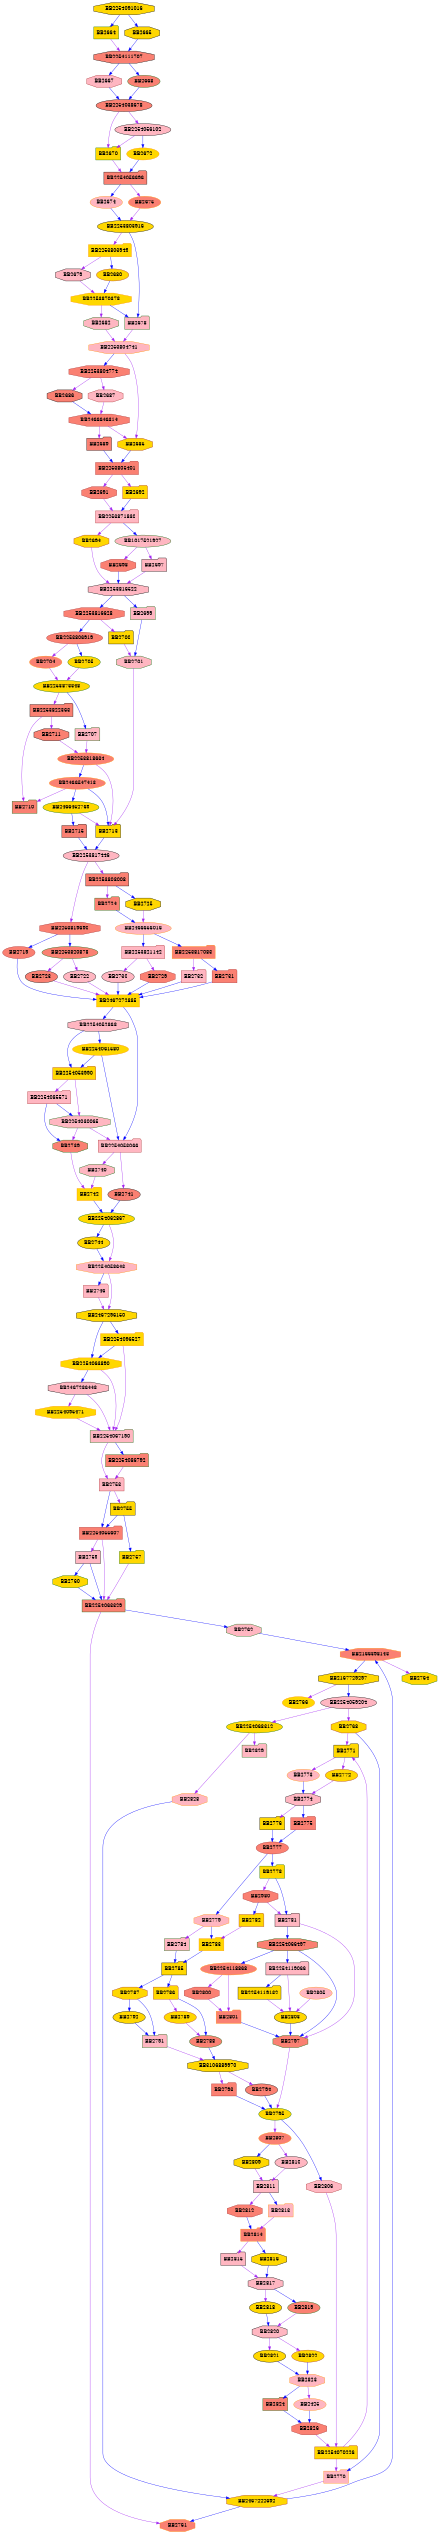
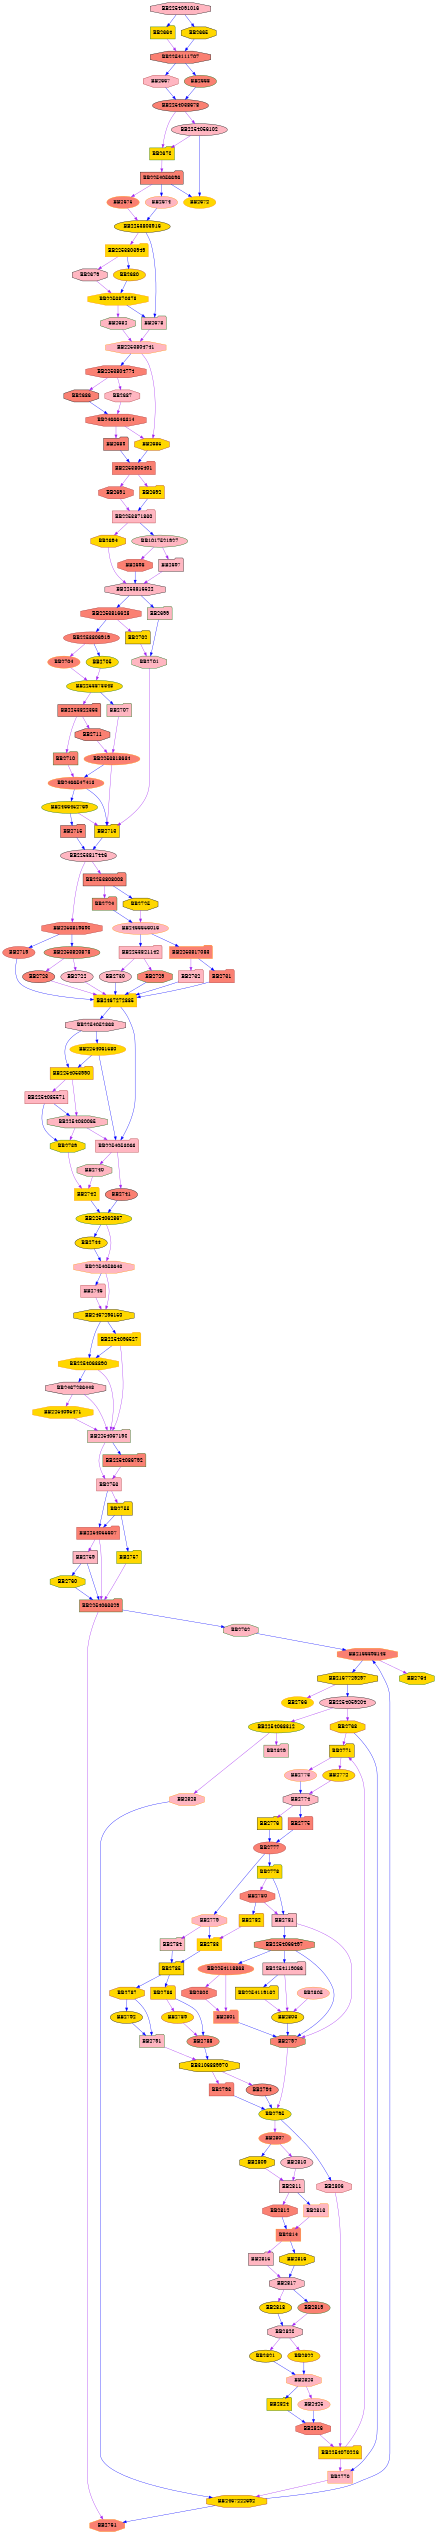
  digraph {
    node [color=black fillcolor=gold shape=folder style=filled]
    edge [color=purple]
-   BB2254091016 [shape=octagon]
+   BB2254091016 [fillcolor=lightpink shape=octagon]
    BB2664 [color=darkgreen]
    BB2665 [shape=octagon]
    BB2254111707 [fillcolor=salmon shape=octagon]
    BB2667 [color=brown fillcolor=lightpink shape=octagon]
    BB2668 [color=darkgreen fillcolor=salmon shape=ellipse]
    BB2254038678 [fillcolor=salmon shape=ellipse]
    BB2670 [color=darkgreen]
    BB2254056102 [fillcolor=lightpink shape=ellipse]
    BB2254056696 [fillcolor=salmon]
    BB2672 [color=darkorange shape=ellipse]
    BB2674 [color=darkorange fillcolor=lightpink shape=ellipse]
    BB2675 [color=darkorange fillcolor=salmon shape=ellipse]
    BB2253803916 [shape=ellipse]
    BB2253803949 [color=darkorange]
    BB2678 [color=darkgreen fillcolor=lightpink]
    BB2679 [fillcolor=lightpink shape=octagon]
    BB2680 [color=brown shape=ellipse]
    BB2253804741 [color=darkorange fillcolor=lightpink shape=octagon]
    BB2253870378 [color=darkorange shape=octagon]
    BB2253804774 [color=brown fillcolor=salmon shape=octagon]
    BB2685 [color=brown shape=octagon]
    BB2682 [color=darkgreen fillcolor=lightpink shape=octagon]
    BB2686 [fillcolor=salmon shape=octagon]
    BB2687 [color=brown fillcolor=lightpink shape=octagon]
    BB2253805401 [color=brown fillcolor=salmon]
    BB2466646314 [color=brown fillcolor=salmon shape=octagon]
    BB2691 [color=brown fillcolor=salmon shape=octagon]
    BB2692 [color=brown]
    BB2689 [fillcolor=salmon]
    BB2253871830 [color=brown fillcolor=lightpink]
    BB2694 [color=brown shape=octagon]
    BB1017521927 [color=darkgreen fillcolor=lightpink shape=ellipse]
    BB2253816522 [fillcolor=lightpink shape=octagon]
    BB2697 [fillcolor=lightpink]
    BB2698 [color=brown fillcolor=salmon shape=octagon]
    BB2699 [color=darkgreen fillcolor=lightpink]
    n38 [color=brown fillcolor=salmon label=BB2253816628 shape=octagon]
    BB2701 [color=darkgreen fillcolor=lightpink shape=octagon]
-   BB2702 [label=BB2700]
+   BB2702
    BB2253806919 [color=brown fillcolor=salmon shape=ellipse]
    BB2713
    BB2704 [color=darkorange fillcolor=salmon shape=ellipse]
    BB2705 [color=darkgreen shape=ellipse]
    BB2253817446 [fillcolor=lightpink shape=ellipse]
    BB2253873348 [color=darkgreen shape=ellipse]
    BB2707 [color=darkgreen fillcolor=lightpink]
    BB2253822363 [fillcolor=salmon]
    BB2253818634 [color=darkorange fillcolor=salmon shape=ellipse]
    BB2710 [color=darkgreen fillcolor=salmon]
    BB2711 [fillcolor=salmon shape=octagon]
    BB2466547413 [color=darkorange fillcolor=salmon shape=ellipse]
    BB2466452769 [color=darkgreen shape=ellipse]
    BB2715 [fillcolor=salmon]
    BB2253819690 [color=brown fillcolor=salmon shape=octagon]
    BB2253808008 [fillcolor=salmon]
    BB2719 [color=brown fillcolor=salmon shape=ellipse]
    BB2253820878 [color=darkgreen fillcolor=salmon shape=ellipse]
    BB2724 [color=darkgreen fillcolor=salmon]
    BB2725 [shape=octagon]
    BB2467272885 [color=darkorange]
    BB2722 [fillcolor=lightpink shape=ellipse]
    BB2723 [fillcolor=salmon shape=ellipse]
    BB2466656016 [color=darkorange fillcolor=lightpink shape=ellipse]
    BB2254052868 [fillcolor=lightpink shape=octagon]
    BB2254053066 [color=brown fillcolor=lightpink]
    BB2254061580 [color=darkorange shape=ellipse]
    BB2254053990 [color=brown]
    BB2740 [color=darkgreen fillcolor=lightpink shape=octagon]
    BB2741 [fillcolor=salmon shape=ellipse]
    BB2253821142 [color=brown fillcolor=lightpink]
    BB2253817083 [color=darkorange fillcolor=salmon]
-   BB2729 [color=brown fillcolor=salmon shape=octagon]
+   BB2729 [color=darkgreen fillcolor=salmon shape=octagon]
    BB2730 [fillcolor=lightpink shape=ellipse]
    BB2731 [color=brown fillcolor=salmon]
    BB2732 [color=brown fillcolor=lightpink]
    BB2254030065 [color=darkgreen fillcolor=lightpink shape=octagon]
    BB2254085571 [color=brown fillcolor=lightpink]
    BB2742 [color=darkorange]
    BB2254062867 [color=darkgreen shape=ellipse]
-   BB2739 [color=darkgreen fillcolor=salmon shape=octagon]
+   BB2739 [color=darkgreen shape=octagon]
    BB2744 [shape=ellipse]
    BB2254058643 [color=darkorange fillcolor=lightpink shape=octagon]
    BB2746 [color=brown fillcolor=lightpink]
    BB2467296150 [shape=octagon]
    BB2254096527 [color=darkorange]
    BB2254063890 [color=darkorange shape=octagon]
    BB2254067190 [color=darkgreen fillcolor=lightpink]
    BB2467286448 [fillcolor=lightpink shape=octagon]
    BB2753 [color=brown fillcolor=lightpink]
    BB2254086792 [color=darkgreen fillcolor=salmon]
    BB2254095471 [color=darkorange shape=octagon]
    BB2755
    BB2254055607 [color=brown fillcolor=salmon]
    BB2757 [color=darkgreen]
    BB2254063329 [color=darkgreen fillcolor=salmon]
    BB2759 [fillcolor=lightpink]
    BB2761 [color=darkorange fillcolor=salmon shape=octagon]
    BB2762 [color=darkgreen fillcolor=lightpink shape=octagon]
    BB2760 [color=darkgreen shape=octagon]
    BB2166398143 [color=darkorange fillcolor=salmon shape=octagon]
    BB2764 [color=darkgreen shape=octagon]
    BB2167729297 [shape=octagon]
    BB2766 [color=darkorange shape=ellipse]
    BB2254059204 [fillcolor=lightpink shape=ellipse]
    BB2768 [color=brown shape=octagon]
    BB2254068312 [color=darkgreen shape=ellipse]
    BB2770 [color=darkorange fillcolor=lightpink]
    BB2771
    BB2828 [color=darkorange fillcolor=lightpink shape=octagon]
    BB2829 [color=darkgreen fillcolor=lightpink]
    BB2467222692 [color=brown shape=octagon]
    BB2772 [color=brown shape=ellipse]
    BB2773 [color=darkorange fillcolor=lightpink shape=ellipse]
    BB2774 [fillcolor=lightpink shape=octagon]
    BB2775 [color=brown fillcolor=salmon]
    BB2776
    BB2777 [color=brown fillcolor=salmon shape=ellipse]
    BB2778 [color=darkgreen]
    BB2779 [color=darkorange fillcolor=lightpink shape=octagon]
-   BB2780 [color=brown fillcolor=salmon shape=octagon label=BB2980]
+   BB2780 [color=brown fillcolor=salmon shape=octagon]
    BB2781 [fillcolor=lightpink]
    BB2783 [color=darkorange]
    BB2784 [color=darkgreen fillcolor=lightpink]
    BB2782 [color=brown]
    BB2254066497 [color=darkgreen fillcolor=salmon shape=octagon]
    BB2797 [color=darkgreen fillcolor=salmon shape=octagon]
    BB2785
    BB2254118868 [color=darkorange fillcolor=salmon shape=ellipse]
    BB2254119066 [fillcolor=lightpink]
    BB2795 [color=darkgreen shape=ellipse]
    BB2786 [color=brown]
    BB2787 [color=brown shape=octagon]
    BB2788 [color=darkgreen fillcolor=salmon shape=ellipse]
    BB2789 [color=brown shape=ellipse]
    BB2791 [color=darkgreen fillcolor=lightpink]
    BB2792 [shape=ellipse]
    BB3106889970 [shape=octagon]
    BB2793 [color=brown fillcolor=salmon]
    BB2794 [fillcolor=salmon shape=ellipse]
    BB2806 [color=brown fillcolor=lightpink shape=octagon]
    BB2807 [color=darkorange fillcolor=salmon shape=ellipse]
    BB2254070226 [color=brown]
    BB2809 [shape=octagon]
    BB2810 [fillcolor=lightpink shape=ellipse]
    BB2800 [color=brown fillcolor=salmon shape=octagon]
    BB2801 [color=darkorange fillcolor=salmon]
    BB2254119132
    BB2803 [shape=ellipse]
    BB2805 [color=darkorange fillcolor=lightpink shape=ellipse]
    BB2811 [fillcolor=lightpink]
    BB2812 [color=brown fillcolor=salmon shape=octagon]
    BB2813 [color=darkorange fillcolor=lightpink]
    BB2814 [color=darkorange fillcolor=salmon]
    BB2815 [fillcolor=lightpink]
    BB2816 [shape=octagon]
    BB2817 [fillcolor=lightpink shape=octagon]
    BB2818 [shape=ellipse]
    BB2819 [color=darkgreen fillcolor=salmon shape=ellipse]
    BB2820 [fillcolor=lightpink shape=octagon]
    BB2821 [shape=ellipse]
    BB2822 [color=brown shape=ellipse]
    BB2823 [color=darkorange fillcolor=lightpink shape=octagon]
-   BB2824 [color=darkgreen fillcolor=salmon]
+   BB2824 [color=darkgreen]
    n165 [color=darkorange fillcolor=lightpink label=BB2425 shape=ellipse]
    BB2826 [color=brown fillcolor=salmon shape=octagon]
    BB2254091016 -> BB2664 [color=blue]
    BB2254091016 -> BB2665 [color=blue]
    BB2664 -> BB2254111707
    BB2665 -> BB2254111707 [color=blue]
    BB2254111707 -> BB2667 [color=blue]
    BB2254111707 -> BB2668 [color=blue]
    BB2667 -> BB2254038678 [color=blue]
    BB2668 -> BB2254038678 [color=blue]
    BB2254038678 -> BB2670
    BB2254038678 -> BB2254056102
    BB2670 -> BB2254056696
    BB2254056102 -> BB2670
    BB2254056102 -> BB2672 [color=blue]
    BB2254056696 -> BB2674 [color=blue]
    BB2254056696 -> BB2675
-   BB2672 -> BB2254056696 [color=blue]
+   BB2254056696 -> BB2672 [color=blue]
    BB2674 -> BB2253803916 [color=blue]
    BB2675 -> BB2253803916
    BB2253803916 -> BB2253803949
    BB2253803916 -> BB2678 [color=blue]
    BB2253803949 -> BB2679
    BB2253803949 -> BB2680 [color=blue]
    BB2678 -> BB2253804741
    BB2679 -> BB2253870378
    BB2680 -> BB2253870378 [color=blue]
    BB2253804741 -> BB2253804774 [color=blue]
    BB2253804741 -> BB2685
    BB2253870378 -> BB2678 [color=blue]
    BB2253870378 -> BB2682
    BB2253804774 -> BB2686
    BB2253804774 -> BB2687
    BB2685 -> BB2253805401 [color=blue]
    BB2682 -> BB2253804741
    BB2686 -> BB2466646314 [color=blue]
    BB2687 -> BB2466646314
    BB2253805401 -> BB2691
    BB2253805401 -> BB2692
    BB2466646314 -> BB2685
    BB2466646314 -> BB2689
    BB2691 -> BB2253871830
    BB2692 -> BB2253871830 [color=blue]
    BB2689 -> BB2253805401 [color=blue]
    BB2253871830 -> BB2694
    BB2253871830 -> BB1017521927 [color=blue]
    BB2694 -> BB2253816522
    BB1017521927 -> BB2697
    BB1017521927 -> BB2698
    BB2253816522 -> BB2699 [color=blue]
    BB2253816522 -> n38 [color=blue]
    BB2697 -> BB2253816522
    BB2698 -> BB2253816522 [color=blue]
    BB2699 -> BB2701 [color=blue]
    n38 -> BB2702
    n38 -> BB2253806919 [color=blue]
    BB2701 -> BB2713
    BB2702 -> BB2701
    BB2253806919 -> BB2704
    BB2253806919 -> BB2705 [color=blue]
    BB2713 -> BB2253817446 [color=blue]
    BB2704 -> BB2253873348
    BB2705 -> BB2253873348
    BB2253817446 -> BB2253819690
    BB2253817446 -> BB2253808008
    BB2253873348 -> BB2707 [color=blue]
    BB2253873348 -> BB2253822363
    BB2707 -> BB2253818634
    BB2253822363 -> BB2710
    BB2253822363 -> BB2711
    BB2253818634 -> BB2713
    BB2253818634 -> BB2466547413 [color=blue]
-   BB2466547413 -> BB2710
+   BB2710 -> BB2466547413
    BB2711 -> BB2253818634
    BB2466547413 -> BB2713 [color=blue]
    BB2466547413 -> BB2466452769 [color=blue]
    BB2466452769 -> BB2713
    BB2466452769 -> BB2715 [color=blue]
    BB2715 -> BB2253817446 [color=blue]
    BB2253819690 -> BB2719 [color=blue]
    BB2253819690 -> BB2253820878 [color=blue]
    BB2253808008 -> BB2724
    BB2253808008 -> BB2725 [color=blue]
    BB2719 -> BB2467272885 [color=blue]
    BB2253820878 -> BB2722
    BB2253820878 -> BB2723
    BB2724 -> BB2466656016 [color=blue]
    BB2725 -> BB2466656016
    BB2467272885 -> BB2254052868 [color=blue]
    BB2467272885 -> BB2254053066 [color=blue]
    BB2722 -> BB2467272885
    BB2723 -> BB2467272885
    BB2466656016 -> BB2253821142 [color=blue]
    BB2466656016 -> BB2253817083 [color=blue]
    BB2254052868 -> BB2254061580 [color=blue]
    BB2254052868 -> BB2254053990 [color=blue]
    BB2254053066 -> BB2740
    BB2254053066 -> BB2741
    BB2254061580 -> BB2254053066 [color=blue]
    BB2254061580 -> BB2254053990 [color=blue]
    BB2254053990 -> BB2254030065
    BB2254053990 -> BB2254085571
    BB2740 -> BB2742
    BB2741 -> BB2254062867 [color=blue]
    BB2253821142 -> BB2729
    BB2253821142 -> BB2730
    BB2253817083 -> BB2731 [color=blue]
    BB2253817083 -> BB2732
    BB2729 -> BB2467272885 [color=blue]
    BB2730 -> BB2467272885 [color=blue]
    BB2731 -> BB2467272885 [color=blue]
    BB2732 -> BB2467272885 [color=blue]
    BB2254030065 -> BB2254053066
    BB2254030065 -> BB2739
    BB2254085571 -> BB2254030065 [color=blue]
    BB2254085571 -> BB2739 [color=blue]
    BB2742 -> BB2254062867 [color=blue]
    BB2254062867 -> BB2744 [color=blue]
    BB2254062867 -> BB2254058643
    BB2739 -> BB2742
    BB2744 -> BB2254058643 [color=blue]
    BB2254058643 -> BB2746 [color=blue]
    BB2254058643 -> BB2467296150
    BB2746 -> BB2467296150
    BB2467296150 -> BB2254096527 [color=blue]
    BB2467296150 -> BB2254063890 [color=blue]
    BB2254096527 -> BB2254063890 [color=blue]
    BB2254096527 -> BB2254067190
    BB2254063890 -> BB2254067190
    BB2254063890 -> BB2467286448 [color=blue]
    BB2254067190 -> BB2753
    BB2254067190 -> BB2254086792 [color=blue]
    BB2467286448 -> BB2254067190
    BB2467286448 -> BB2254095471
    BB2753 -> BB2755
    BB2753 -> BB2254055607 [color=blue]
    BB2254086792 -> BB2753
    BB2254095471 -> BB2254067190
    BB2755 -> BB2254055607 [color=blue]
    BB2755 -> BB2757 [color=blue]
    BB2254055607 -> BB2254063329
    BB2254055607 -> BB2759
    BB2757 -> BB2254063329
    BB2254063329 -> BB2761
    BB2254063329 -> BB2762 [color=blue]
    BB2759 -> BB2254063329 [color=blue]
    BB2759 -> BB2760 [color=blue]
    BB2762 -> BB2166398143 [color=blue]
    BB2760 -> BB2254063329 [color=blue]
    BB2166398143 -> BB2764
    BB2166398143 -> BB2167729297 [color=blue]
    BB2167729297 -> BB2766
    BB2167729297 -> BB2254059204 [color=blue]
    BB2254059204 -> BB2768
    BB2254059204 -> BB2254068312
    BB2768 -> BB2770 [color=blue]
    BB2768 -> BB2771
    BB2254068312 -> BB2828
    BB2254068312 -> BB2829
    BB2770 -> BB2467222692
    BB2771 -> BB2772
    BB2771 -> BB2773
    BB2828 -> BB2467222692 [color=blue]
    BB2467222692 -> BB2761 [color=blue]
    BB2467222692 -> BB2166398143 [color=blue]
    BB2772 -> BB2774
    BB2773 -> BB2774 [color=blue]
    BB2774 -> BB2775 [color=blue]
    BB2774 -> BB2776
    BB2775 -> BB2777 [color=blue]
    BB2776 -> BB2777 [color=blue]
    BB2777 -> BB2778 [color=blue]
    BB2777 -> BB2779 [color=blue]
    BB2778 -> BB2780
    BB2778 -> BB2781 [color=blue]
    BB2779 -> BB2783 [color=blue]
    BB2779 -> BB2784
    BB2780 -> BB2781
    BB2780 -> BB2782 [color=blue]
    BB2781 -> BB2254066497 [color=blue]
    BB2781 -> BB2797
    BB2783 -> BB2785 [color=blue]
    BB2784 -> BB2785 [color=blue]
    BB2782 -> BB2783
    BB2254066497 -> BB2797 [color=blue]
    BB2254066497 -> BB2254118868 [color=blue]
    BB2254066497 -> BB2254119066 [color=blue]
    BB2797 -> BB2795
    BB2785 -> BB2786 [color=blue]
    BB2785 -> BB2787 [color=blue]
    BB2254118868 -> BB2800
    BB2254118868 -> BB2801
    BB2254119066 -> BB2254119132 [color=blue]
    BB2254119066 -> BB2803
    BB2795 -> BB2806 [color=blue]
    BB2795 -> BB2807
    BB2786 -> BB2788 [color=blue]
    BB2786 -> BB2789
    BB2787 -> BB2791 [color=blue]
    BB2787 -> BB2792 [color=blue]
    BB2788 -> BB3106889970 [color=blue]
    BB2789 -> BB2788
    BB2791 -> BB3106889970
    BB2792 -> BB2791 [color=blue]
    BB3106889970 -> BB2793
    BB3106889970 -> BB2794
    BB2793 -> BB2795 [color=blue]
    BB2794 -> BB2795 [color=blue]
    BB2806 -> BB2254070226
    BB2807 -> BB2809 [color=blue]
    BB2807 -> BB2810
    BB2254070226 -> BB2770
    BB2254070226 -> BB2771
    BB2809 -> BB2811
    BB2810 -> BB2811
    BB2800 -> BB2801
    BB2801 -> BB2797 [color=blue]
    BB2254119132 -> BB2803
    BB2803 -> BB2797 [color=blue]
    BB2805 -> BB2803
    BB2811 -> BB2812
    BB2811 -> BB2813 [color=blue]
    BB2812 -> BB2814 [color=blue]
    BB2813 -> BB2814
    BB2814 -> BB2815
    BB2814 -> BB2816 [color=blue]
    BB2815 -> BB2817
    BB2816 -> BB2817 [color=blue]
    BB2817 -> BB2818
    BB2817 -> BB2819 [color=blue]
    BB2818 -> BB2820 [color=blue]
    BB2819 -> BB2820
    BB2820 -> BB2821
    BB2820 -> BB2822
    BB2821 -> BB2823 [color=blue]
    BB2822 -> BB2823 [color=blue]
    BB2823 -> BB2824 [color=blue]
    BB2823 -> n165
    BB2824 -> BB2826 [color=blue]
    n165 -> BB2826 [color=blue]
    BB2826 -> BB2254070226
  }
